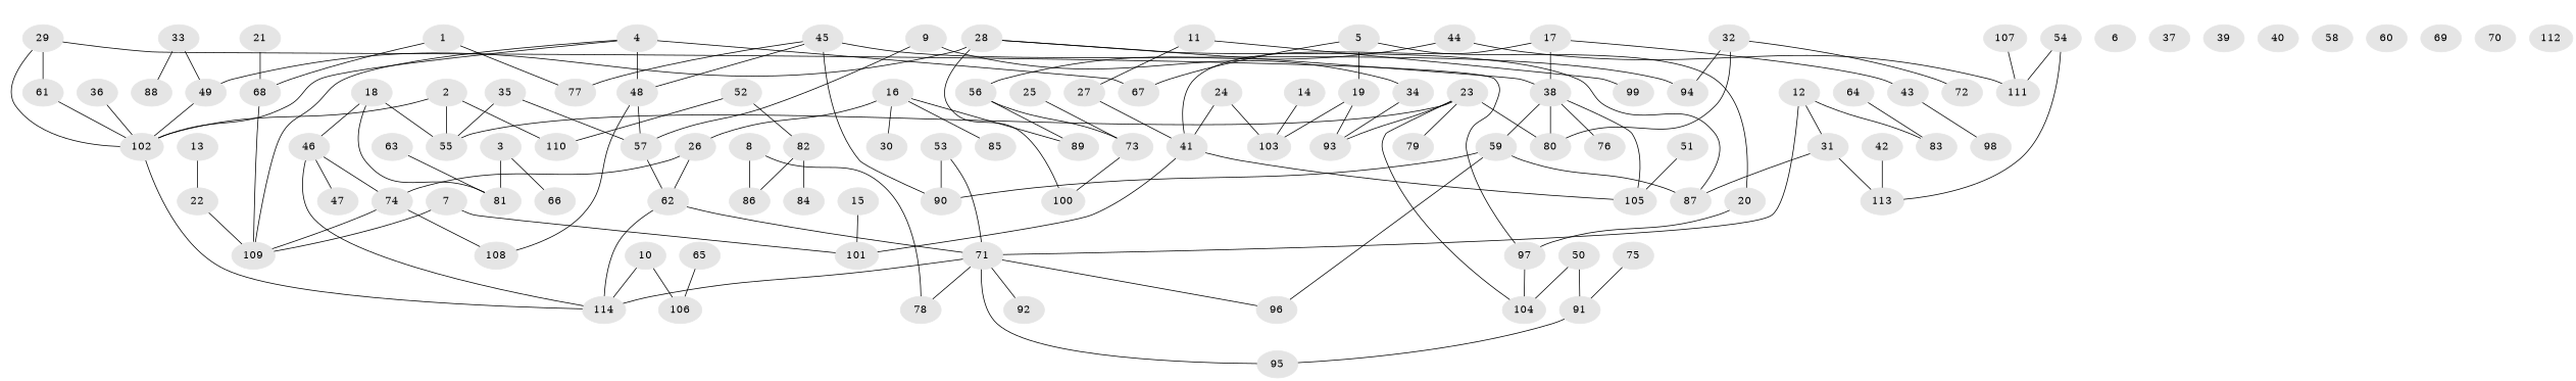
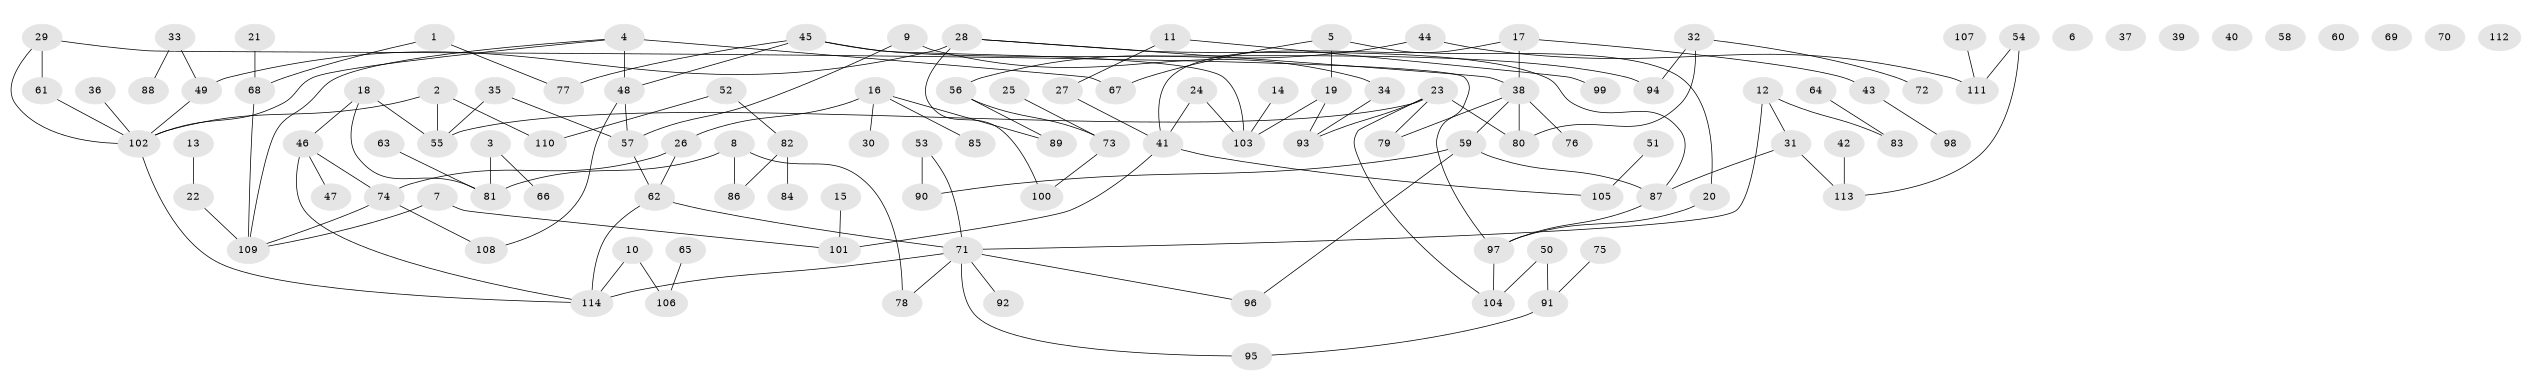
  graph {
    node [color=gray90 style=filled]
    1
    68
    77
    109
    2
    55
    102
    110
    114
    3
    66
    81
    4
    48
    67
    57
    108
    5
    19
    20
    103
    93
    97
    6
    7
    101
    8
    78
    86
    9
    34
    62
    10
    106
    11
    27
    99
    41
    12
    31
    71
    83
    87
    113
    96
    92
    95
    13
    22
    14
    15
    16
    26
    30
    85
    89
    74
    17
    38
    43
    80
    59
    76
    105
    98
    18
    46
    47
    104
    21
    23
    79
    24
    25
    73
    100
    28
    49
    29
    61
    32
    72
    94
    33
    88
    35
    36
    37
    90
    39
    40
    42
    44
    56
    111
    45
    53
    50
    91
    51
    52
    82
    84
    54
    58
    60
    63
    64
    65
    69
    70
    75
    107
    112
    1 -- 68
    1 -- 77
    68 -- 109
    2 -- 55
    2 -- 102
    2 -- 110
    102 -- 114
    3 -- 66
    3 -- 81
    4 -- 109
    4 -- 102
    4 -- 48
    4 -- 67
    48 -- 57
    48 -- 108
    57 -- 62
    5 -- 67
    5 -- 19
    5 -- 20
    19 -- 103
    19 -- 93
    20 -- 97
    97 -- 104
    7 -- 109
    7 -- 101
+   8 -- 81
    8 -- 78
    8 -- 86
    9 -- 57
    9 -- 34
    34 -- 93
    62 -- 114
    62 -- 71
    10 -- 114
    10 -- 106
    11 -- 27
    11 -- 99
    27 -- 41
    41 -- 101
    41 -- 105
    12 -- 31
    12 -- 71
    12 -- 83
    31 -- 87
    31 -- 113
    71 -- 114
    71 -- 78
    71 -- 96
    71 -- 92
    71 -- 95
+   87 -- 97
    13 -- 22
    22 -- 109
    14 -- 103
    15 -- 101
    16 -- 26
    16 -- 30
    16 -- 85
    16 -- 89
    26 -- 62
    26 -- 74
    74 -- 109
    74 -- 108
    17 -- 41
    17 -- 38
    17 -- 43
    38 -- 80
    38 -- 59
    38 -- 76
-   38 -- 105
+   38 -- 79
    43 -- 98
    59 -- 87
    59 -- 96
    59 -- 90
    18 -- 55
    18 -- 81
    18 -- 46
    46 -- 114
    46 -- 74
    46 -- 47
    21 -- 68
    23 -- 55
    23 -- 93
    23 -- 80
    23 -- 104
    23 -- 79
    24 -- 103
    24 -- 41
    25 -- 73
    73 -- 100
    28 -- 87
    28 -- 38
    28 -- 100
    28 -- 49
    49 -- 102
    29 -- 102
    29 -- 97
    29 -- 61
    61 -- 102
    32 -- 80
    32 -- 72
    32 -- 94
    33 -- 49
    33 -- 88
    35 -- 55
    35 -- 57
    36 -- 102
    42 -- 113
    44 -- 56
    44 -- 111
    56 -- 89
    56 -- 73
    45 -- 77
    45 -- 48
    45 -- 94
-   45 -- 90
+   45 -- 103
    53 -- 71
    53 -- 90
    50 -- 104
    50 -- 91
    91 -- 95
    51 -- 105
    52 -- 110
    52 -- 82
    82 -- 86
    82 -- 84
    54 -- 113
    54 -- 111
    63 -- 81
    64 -- 83
    65 -- 106
    75 -- 91
    107 -- 111
  }
